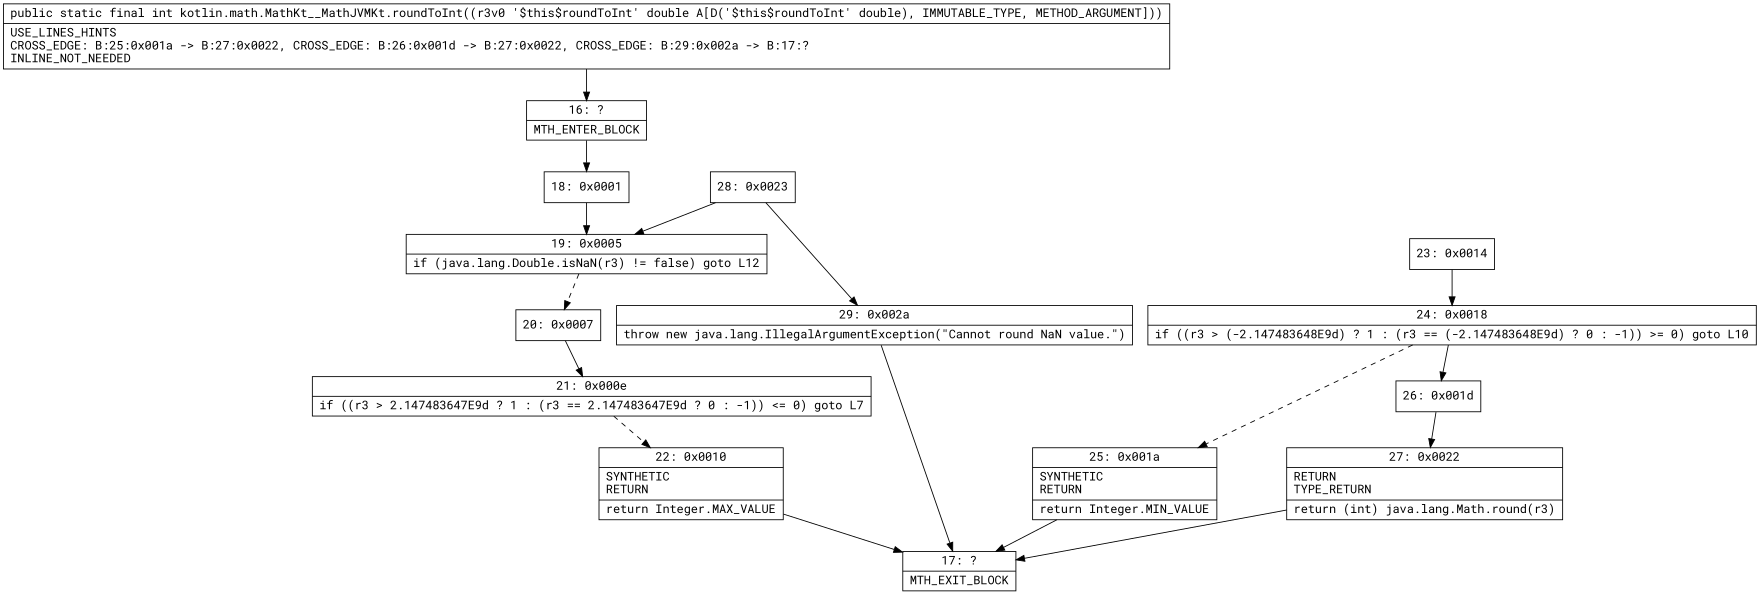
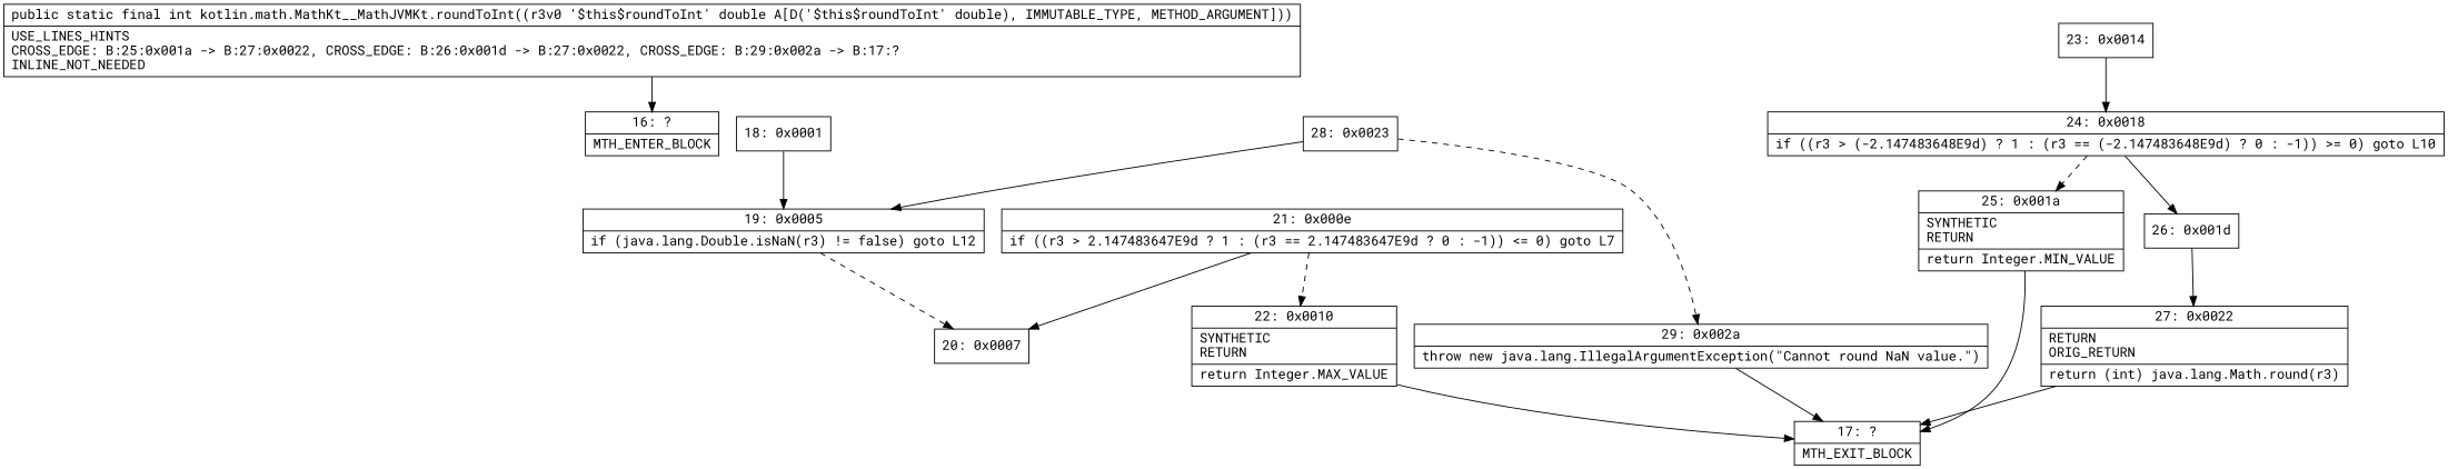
  digraph {
    fontname="Roboto Mono"
    node [fontname="Roboto Mono" shape=record]
    edge [fontname="Roboto Mono"]
    n1 [label="{16\:\ ?|MTH_ENTER_BLOCK\l}"]
    n2 [label="{18\:\ 0x0001}"]
    n3 [label="{19\:\ 0x0005|if (java.lang.Double.isNaN(r3) != false) goto L12\l}"]
    n4 [label="{20\:\ 0x0007}"]
    n5 [label="{21\:\ 0x000e|if ((r3 \> 2.147483647E9d ? 1 : (r3 == 2.147483647E9d ? 0 : \-1)) \<= 0) goto L7\l}"]
    n6 [label="{28\:\ 0x0023}"]
    n7 [label="{29\:\ 0x002a|throw new java.lang.IllegalArgumentException(\"Cannot round NaN value.\")\l}"]
    n8 [label="{22\:\ 0x0010|SYNTHETIC\lRETURN\l|return Integer.MAX_VALUE\l}"]
    n9 [label="{17\:\ ?|MTH_EXIT_BLOCK\l}"]
    n10 [label="{23\:\ 0x0014}"]
    n11 [label="{24\:\ 0x0018|if ((r3 \> (\-2.147483648E9d) ? 1 : (r3 == (\-2.147483648E9d) ? 0 : \-1)) \>= 0) goto L10\l}"]
    n12 [label="{25\:\ 0x001a|SYNTHETIC\lRETURN\l|return Integer.MIN_VALUE\l}"]
    n13 [label="{26\:\ 0x001d}"]
-   n14 [label="{27\:\ 0x0022|RETURN\lTYPE_RETURN\l|return (int) java.lang.Math.round(r3)\l}"]
+   n14 [label="{27\:\ 0x0022|RETURN\lORIG_RETURN\l|return (int) java.lang.Math.round(r3)\l}"]
    n15 [label="{public static final int kotlin.math.MathKt__MathJVMKt.roundToInt((r3v0 '$this$roundToInt' double A[D('$this$roundToInt' double), IMMUTABLE_TYPE, METHOD_ARGUMENT]))  | USE_LINES_HINTS\lCROSS_EDGE: B:25:0x001a \-\> B:27:0x0022, CROSS_EDGE: B:26:0x001d \-\> B:27:0x0022, CROSS_EDGE: B:29:0x002a \-\> B:17:?\lINLINE_NOT_NEEDED\l}"]
-   n1 -> n2
    n2 -> n3
    n3 -> n4 [style=dashed]
-   n4 -> n5
+   n5 -> n4
    n5 -> n8 [style=dashed]
    n6 -> n3
-   n6 -> n7
+   n6 -> n7 [style=dashed]
    n7 -> n9
    n8 -> n9
    n10 -> n11
    n11 -> n12 [style=dashed]
    n11 -> n13
    n12 -> n9
    n13 -> n14
    n14 -> n9
    n15 -> n1
  }
